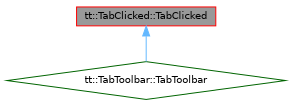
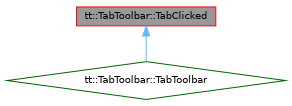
  digraph {
    rankdir=TB
    node [fontname=Helvetica fontsize=10 style=filled]
-   n1 [color=red fillcolor=grey60 fontcolor=black height=0.2 label="tt::TabClicked::TabClicked" shape=box width=0.4]
+   n1 [color=red fillcolor=grey60 fontcolor=black height=0.2 label="tt::TabToolbar::TabClicked" shape=box width=0.4]
    n2 [color=darkgreen fillcolor=white height=0.2 label="tt::TabToolbar::TabToolbar" shape=diamond width=0.4]
    n1 -> n2 [color=steelblue1 dir=back fontname=Helvetica fontsize=10 labelfontname=Helvetica labelfontsize=10 style=solid]
  }
